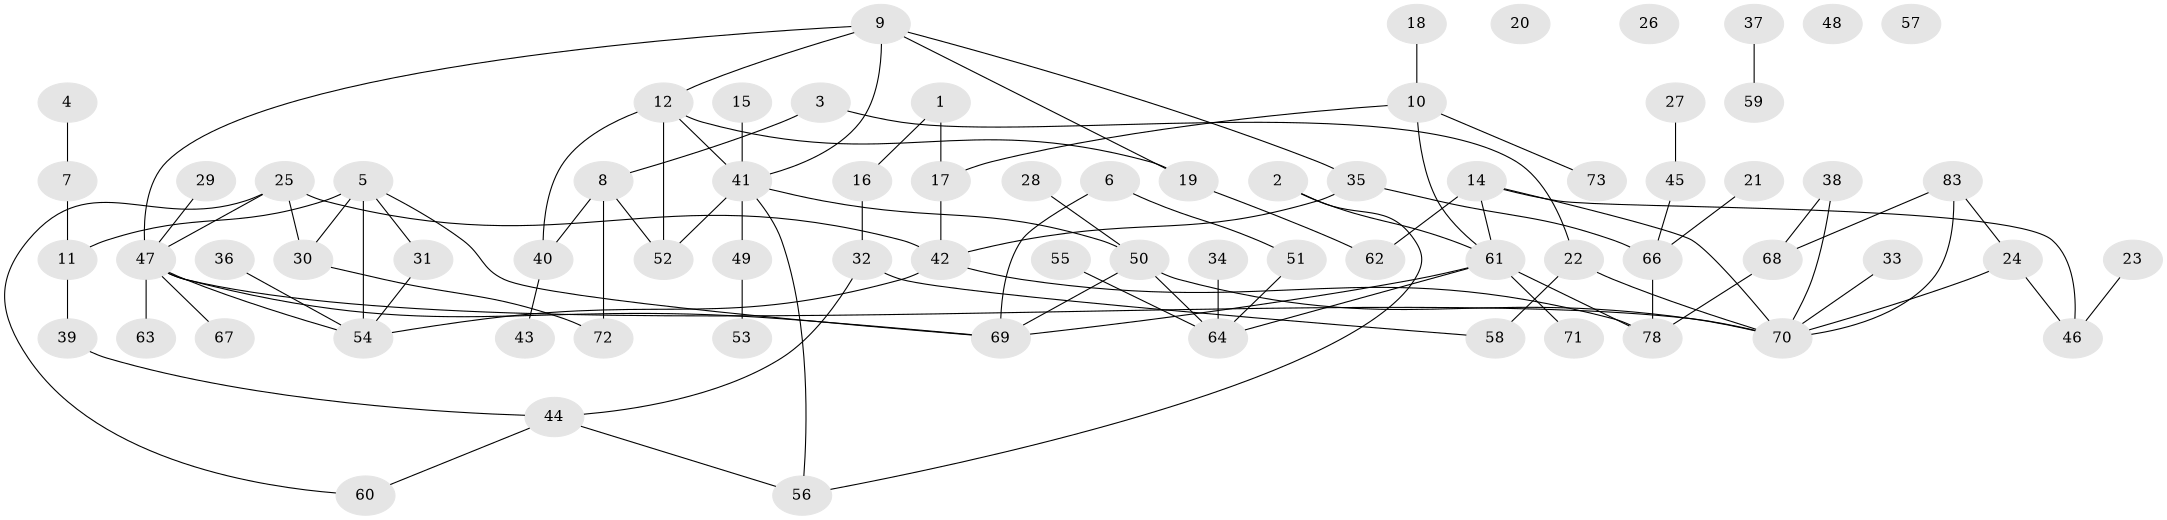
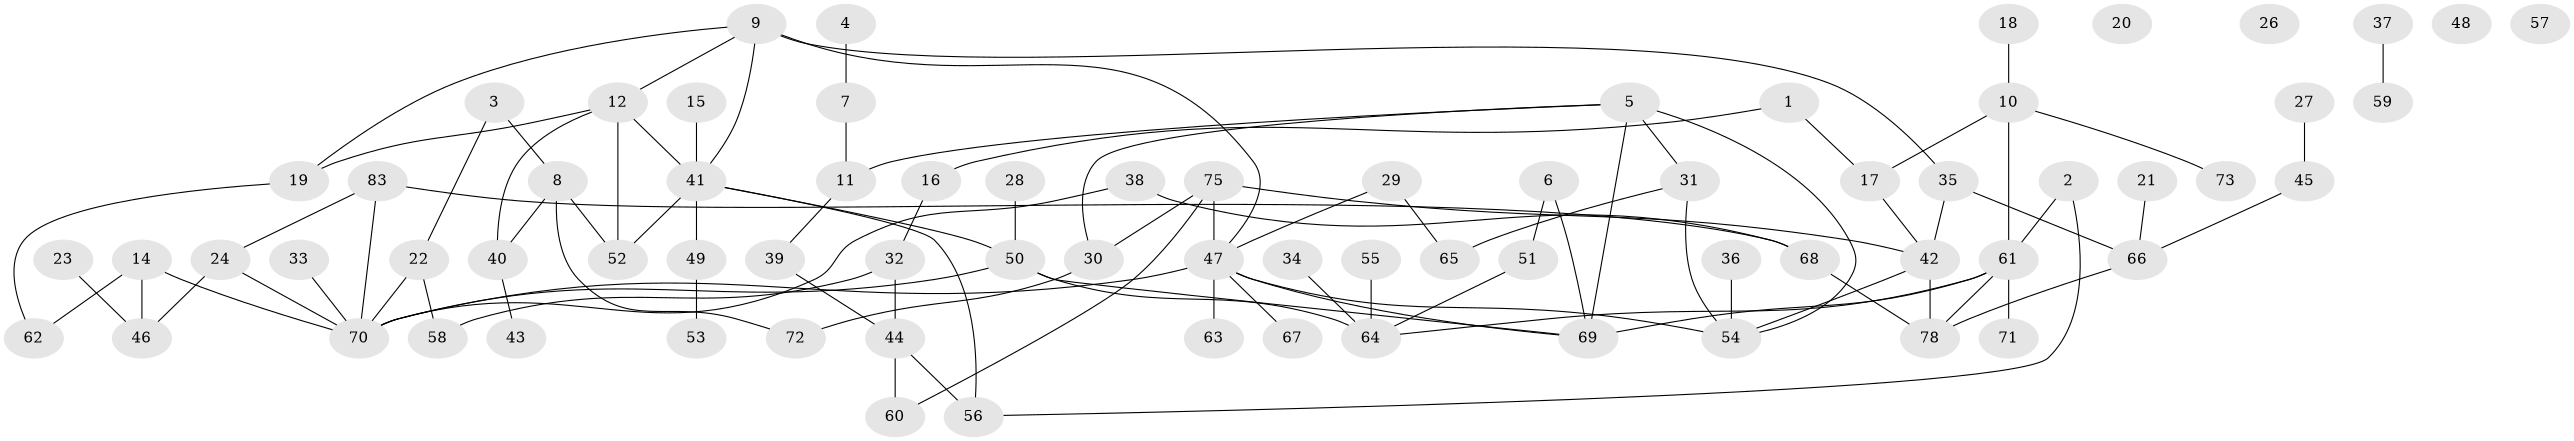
  graph {
    node [color=gray90 style=filled]
    1
    16
    17
    32
    42
    2
    56
    61
    69
    64
    n11 [label=78]
    71
    3
    8
    22
    40
    52
    72
    70
    58
    4
    7
    11
    5
    30
    31
    54
    39
+   65
    6
    51
    43
    9
    12
    19
    35
    41
    47
    10
    73
    62
    66
    50
    49
    63
    67
    44
    n48 [label=83]
    24
    68
    46
    14
    15
    18
    20
    21
    23
-   25
+   25 [label=75]
    60
    26
    27
    45
    28
    29
    33
    34
    36
    37
    59
    38
    53
    48
    55
    57
    1 -- 16
    1 -- 17
    16 -- 32
    17 -- 42
    32 -- 58
    32 -- 44
    42 -- n11
    42 -- 54
    2 -- 56
    2 -- 61
    61 -- 69
    61 -- 64
    61 -- n11
    61 -- 71
    3 -- 8
    3 -- 22
    8 -- 40
    8 -- 52
    8 -- 72
    22 -- 70
    22 -- 58
    40 -- 43
    4 -- 7
    7 -- 11
    11 -- 39
    5 -- 69
    5 -- 11
    5 -- 30
    5 -- 31
    5 -- 54
    30 -- 72
    31 -- 54
+   31 -- 65
    39 -- 44
    6 -- 69
    6 -- 51
    51 -- 64
    9 -- 12
    9 -- 19
    9 -- 35
    9 -- 41
    9 -- 47
    12 -- 40
    12 -- 52
    12 -- 19
    12 -- 41
    19 -- 62
    35 -- 42
    35 -- 66
    41 -- 56
    41 -- 52
    41 -- 50
    41 -- 49
    47 -- 69
    47 -- 70
    47 -- 54
    47 -- 63
    47 -- 67
    10 -- 17
    10 -- 61
    10 -- 73
    66 -- n11
    50 -- 69
    50 -- 64
    50 -- 70
    49 -- 53
    44 -- 56
    44 -- 60
    n48 -- 70
    n48 -- 24
    n48 -- 68
    24 -- 70
    24 -- 46
    68 -- n11
-   14 -- 61
    14 -- 70
    14 -- 62
    14 -- 46
    15 -- 41
    18 -- 10
    21 -- 66
    23 -- 46
    25 -- 42
    25 -- 30
    25 -- 47
    25 -- 60
    27 -- 45
    45 -- 66
    28 -- 50
+   29 -- 65
    29 -- 47
    33 -- 70
    34 -- 64
    36 -- 54
    37 -- 59
    38 -- 70
    38 -- 68
    55 -- 64
  }
